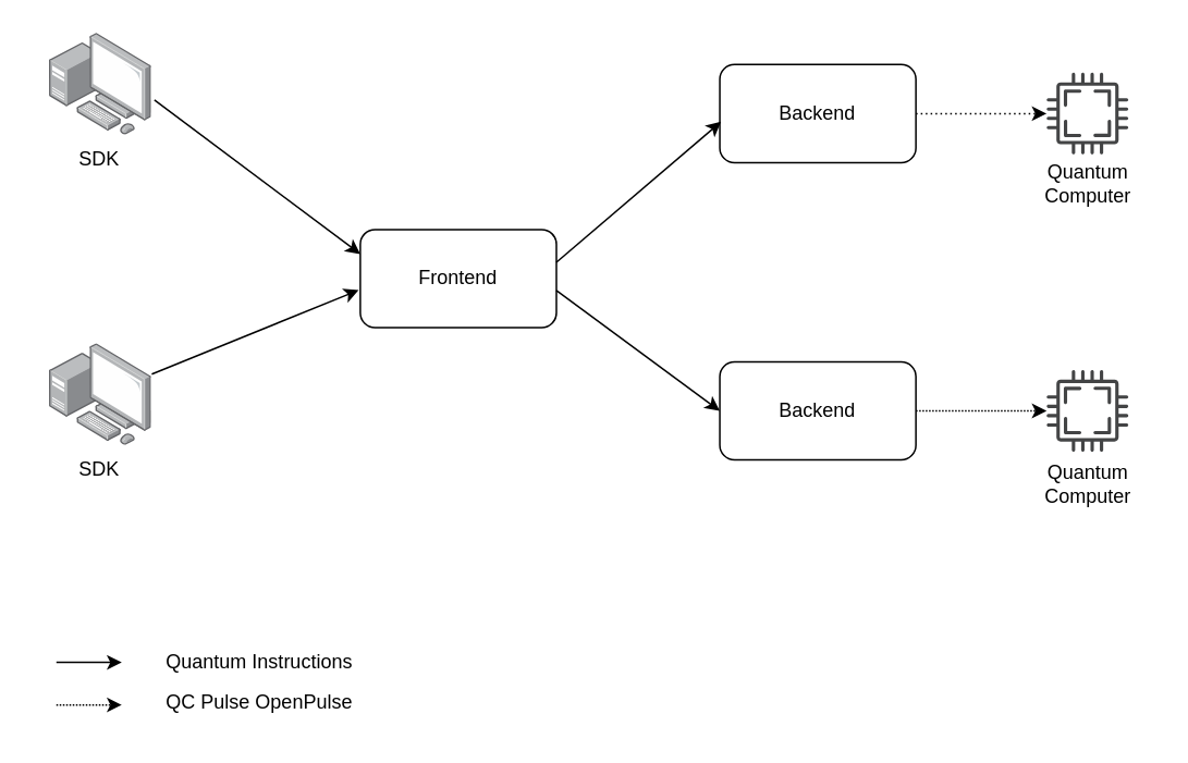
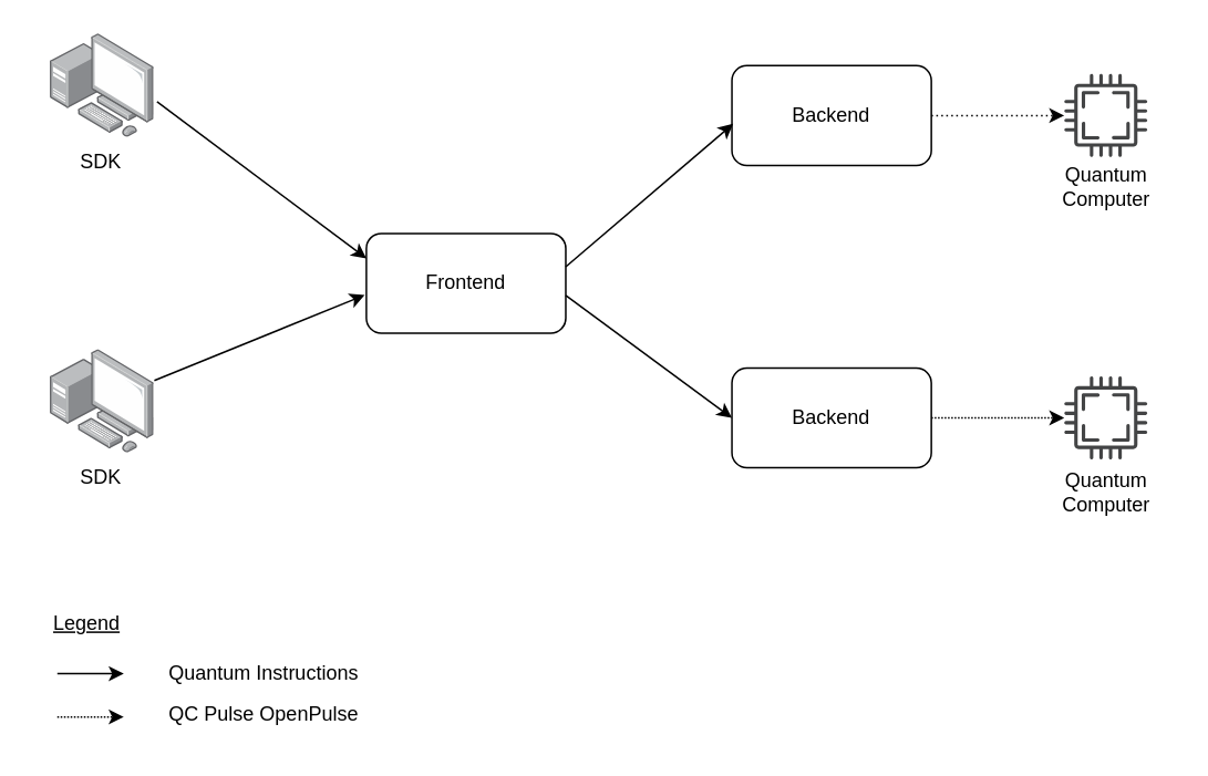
  <mxCell id="0" />
  <mxCell id="1" parent="0" />
  <mxCell id="2" style="edgeStyle=orthogonalEdgeStyle;rounded=0;orthogonalLoop=1;jettySize=auto;html=1;dashed=1;dashPattern=1 2;" parent="1" source="3" target="11" edge="1"><mxGeometry relative="1" as="geometry" /></mxCell>
  <mxCell id="3" value="Backend" style="rounded=1;whiteSpace=wrap;html=1;" parent="1" vertex="1"><mxGeometry x="440" y="39" width="120" height="60" as="geometry" /></mxCell>
  <mxCell id="4" style="edgeStyle=orthogonalEdgeStyle;rounded=0;orthogonalLoop=1;jettySize=auto;html=1;dashed=1;dashPattern=1 1;" parent="1" source="5" target="14" edge="1"><mxGeometry relative="1" as="geometry" /></mxCell>
  <mxCell id="5" value="Backend" style="rounded=1;whiteSpace=wrap;html=1;" parent="1" vertex="1"><mxGeometry x="440" y="221" width="120" height="60" as="geometry" /></mxCell>
  <mxCell id="6" value="Frontend" style="rounded=1;whiteSpace=wrap;html=1;" parent="1" vertex="1"><mxGeometry x="220" y="140" width="120" height="60" as="geometry" /></mxCell>
  <mxCell id="7" style="rounded=0;orthogonalLoop=1;jettySize=auto;html=1;entryX=0;entryY=0.25;entryDx=0;entryDy=0;exitX=1.026;exitY=0.652;exitDx=0;exitDy=0;exitPerimeter=0;" parent="1" source="17" target="6" edge="1"><mxGeometry relative="1" as="geometry"><mxPoint x="123" y="281" as="sourcePoint" /><mxPoint x="230" y="210" as="targetPoint" /></mxGeometry></mxCell>
  <mxCell id="8" style="rounded=0;orthogonalLoop=1;jettySize=auto;html=1;entryX=0.006;entryY=0.583;entryDx=0;entryDy=0;entryPerimeter=0;" parent="1" target="3" edge="1"><mxGeometry relative="1" as="geometry"><mxPoint x="340" y="160" as="sourcePoint" /></mxGeometry></mxCell>
  <mxCell id="9" style="rounded=0;orthogonalLoop=1;jettySize=auto;html=1;entryX=0;entryY=0.5;entryDx=0;entryDy=0;exitX=1;exitY=0.622;exitDx=0;exitDy=0;exitPerimeter=0;" parent="1" source="6" target="5" edge="1"><mxGeometry relative="1" as="geometry"><mxPoint x="350" y="165" as="sourcePoint" /><mxPoint x="451" y="84" as="targetPoint" /></mxGeometry></mxCell>
  <mxCell id="10" value="" style="group" parent="1" vertex="1" connectable="0"><mxGeometry x="625" y="44" width="80" height="88.4" as="geometry" /></mxCell>
  <mxCell id="11" value="" style="sketch=0;pointerEvents=1;shadow=0;dashed=0;html=1;strokeColor=none;fillColor=#434445;aspect=fixed;labelPosition=center;verticalLabelPosition=bottom;verticalAlign=top;align=center;outlineConnect=0;shape=mxgraph.vvd.cpu;container=1;" parent="10" vertex="1"><mxGeometry x="15" width="50" height="50" as="geometry"><mxRectangle x="15" width="50" height="40" as="alternateBounds" /></mxGeometry></mxCell>
  <mxCell id="12" value="Quantum&lt;br&gt;Computer" style="text;html=1;align=center;verticalAlign=middle;resizable=0;points=[];autosize=1;strokeColor=none;fillColor=none;" parent="10" vertex="1"><mxGeometry y="48.4" width="80" height="40" as="geometry" /></mxCell>
  <mxCell id="13" value="" style="group" parent="1" vertex="1" connectable="0"><mxGeometry x="625" y="226" width="80" height="90" as="geometry" /></mxCell>
  <mxCell id="14" value="" style="sketch=0;pointerEvents=1;shadow=0;dashed=0;html=1;strokeColor=none;fillColor=#434445;aspect=fixed;labelPosition=center;verticalLabelPosition=bottom;verticalAlign=top;align=center;outlineConnect=0;shape=mxgraph.vvd.cpu;" parent="13" vertex="1"><mxGeometry x="15" width="50" height="50" as="geometry" /></mxCell>
  <mxCell id="15" value="Quantum&lt;br&gt;Computer" style="text;html=1;align=center;verticalAlign=middle;resizable=0;points=[];autosize=1;strokeColor=none;fillColor=none;" parent="13" vertex="1"><mxGeometry y="50" width="80" height="40" as="geometry" /></mxCell>
  <mxCell id="16" value="" style="group" parent="1" vertex="1" connectable="0"><mxGeometry x="20" y="20" width="100" height="97.4" as="geometry" /></mxCell>
  <mxCell id="17" value="" style="image;points=[];aspect=fixed;html=1;align=center;shadow=0;dashed=0;image=img/lib/allied_telesis/computer_and_terminals/Personal_Computer_with_Server.svg;" parent="16" vertex="1"><mxGeometry x="10" width="62.4" height="62.4" as="geometry" /></mxCell>
  <mxCell id="18" value="SDK" style="text;html=1;align=center;verticalAlign=middle;resizable=0;points=[];autosize=1;strokeColor=none;fillColor=none;" parent="16" vertex="1"><mxGeometry x="15" y="62.4" width="50" height="30" as="geometry" /></mxCell>
  <mxCell id="19" value="" style="group" vertex="1" connectable="0" parent="1"><mxGeometry x="20" y="210" width="100" height="97.4" as="geometry" /></mxCell>
  <mxCell id="20" value="" style="image;points=[];aspect=fixed;html=1;align=center;shadow=0;dashed=0;image=img/lib/allied_telesis/computer_and_terminals/Personal_Computer_with_Server.svg;" vertex="1" parent="19"><mxGeometry x="10" width="62.4" height="62.4" as="geometry" /></mxCell>
  <mxCell id="21" value="SDK" style="text;html=1;align=center;verticalAlign=middle;resizable=0;points=[];autosize=1;strokeColor=none;fillColor=none;" vertex="1" parent="19"><mxGeometry x="15" y="62.4" width="50" height="30" as="geometry" /></mxCell>
  <mxCell id="22" style="rounded=0;orthogonalLoop=1;jettySize=auto;html=1;entryX=-0.008;entryY=0.617;entryDx=0;entryDy=0;entryPerimeter=0;" edge="1" parent="1" source="20" target="6"><mxGeometry relative="1" as="geometry" /></mxCell>
  <mxCell id="23" value="" style="group" vertex="1" connectable="0" parent="1"><mxGeometry x="30" y="360" width="203" height="85" as="geometry" /></mxCell>
  <mxCell id="24" value="QC Pulse OpenPulse" style="text;html=1;align=center;verticalAlign=middle;resizable=0;points=[];autosize=1;strokeColor=none;fillColor=none;" vertex="1" parent="23"><mxGeometry x="58" y="55" width="140" height="30" as="geometry" /></mxCell>
  <mxCell id="25" value="" style="endArrow=classic;html=1;rounded=0;" parent="23" edge="1"><mxGeometry width="50" height="50" relative="1" as="geometry"><mxPoint x="4" y="45" as="sourcePoint" /><mxPoint x="44" y="45" as="targetPoint" /><Array as="points"><mxPoint x="4" y="45" /></Array></mxGeometry></mxCell>
  <mxCell id="26" value="Quantum Instructions" style="text;html=1;align=center;verticalAlign=middle;resizable=0;points=[];autosize=1;strokeColor=none;fillColor=none;" parent="23" vertex="1"><mxGeometry x="53" y="30" width="150" height="30" as="geometry" /></mxCell>
+ <mxCell id="27" value="&lt;u&gt;Legend&lt;/u&gt;" style="text;html=1;align=left;verticalAlign=middle;resizable=0;points=[];autosize=1;strokeColor=none;fillColor=none;" parent="23" vertex="1"><mxGeometry width="60" height="30" as="geometry" /></mxCell>
  <mxCell id="28" value="" style="endArrow=classic;html=1;rounded=0;dashed=1;dashPattern=1 1;" edge="1" parent="23"><mxGeometry width="50" height="50" relative="1" as="geometry"><mxPoint x="4" y="71" as="sourcePoint" /><mxPoint x="44" y="71" as="targetPoint" /><Array as="points"><mxPoint x="4" y="71" /></Array></mxGeometry></mxCell>
